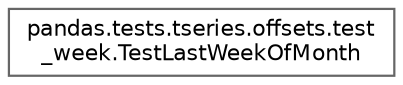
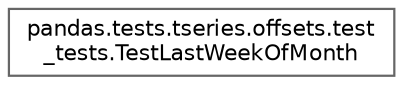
  digraph {
    rankdir=TB
-   n1 [color=grey40 fillcolor=white fontname=Helvetica fontsize=10 height=0.2 label="pandas.tests.tseries.offsets.test\l_week.TestLastWeekOfMonth" shape=box style=filled width=0.4]
+   n1 [color=grey40 fillcolor=white fontname=Helvetica fontsize=10 height=0.2 label="pandas.tests.tseries.offsets.test\l_tests.TestLastWeekOfMonth" shape=box style=filled width=0.4]
  }
